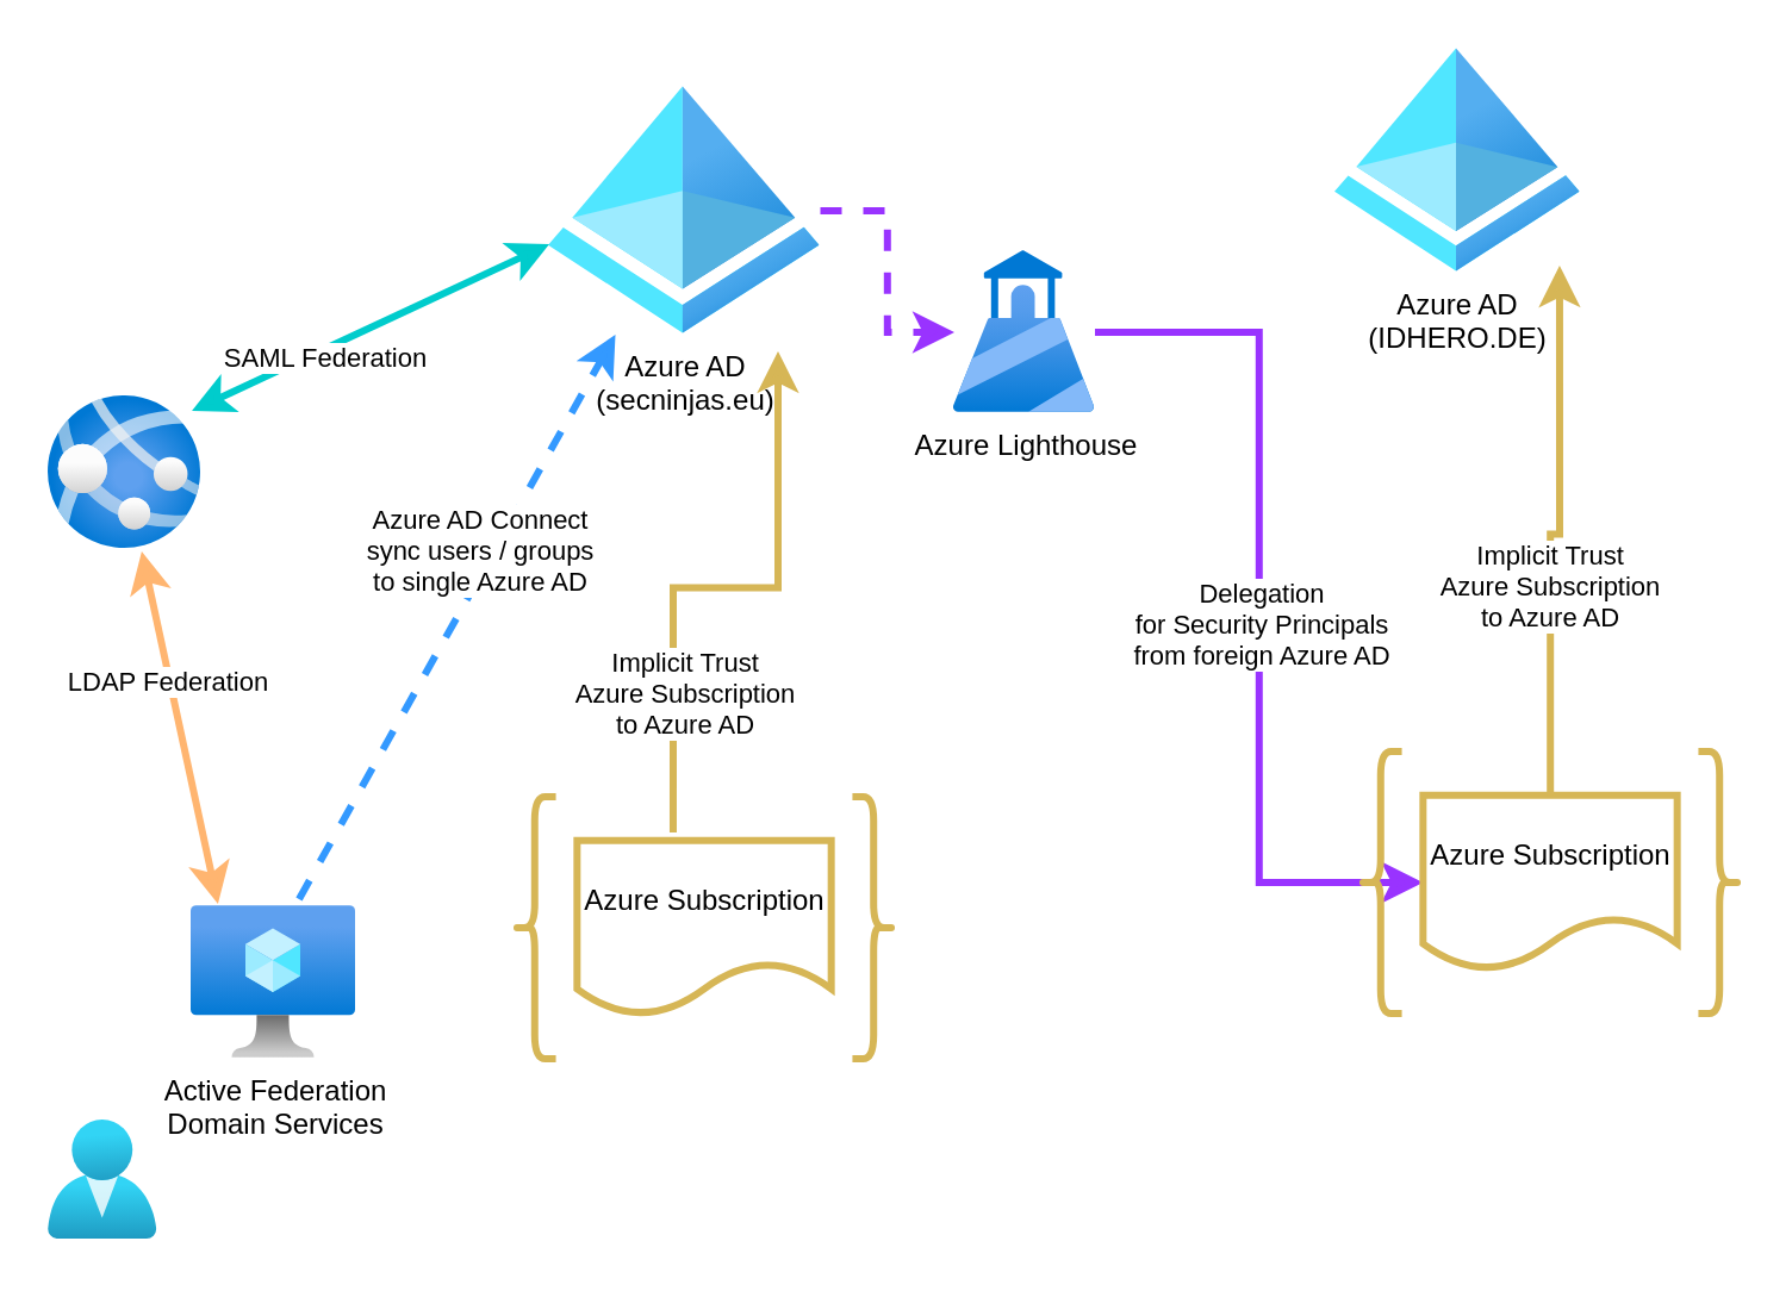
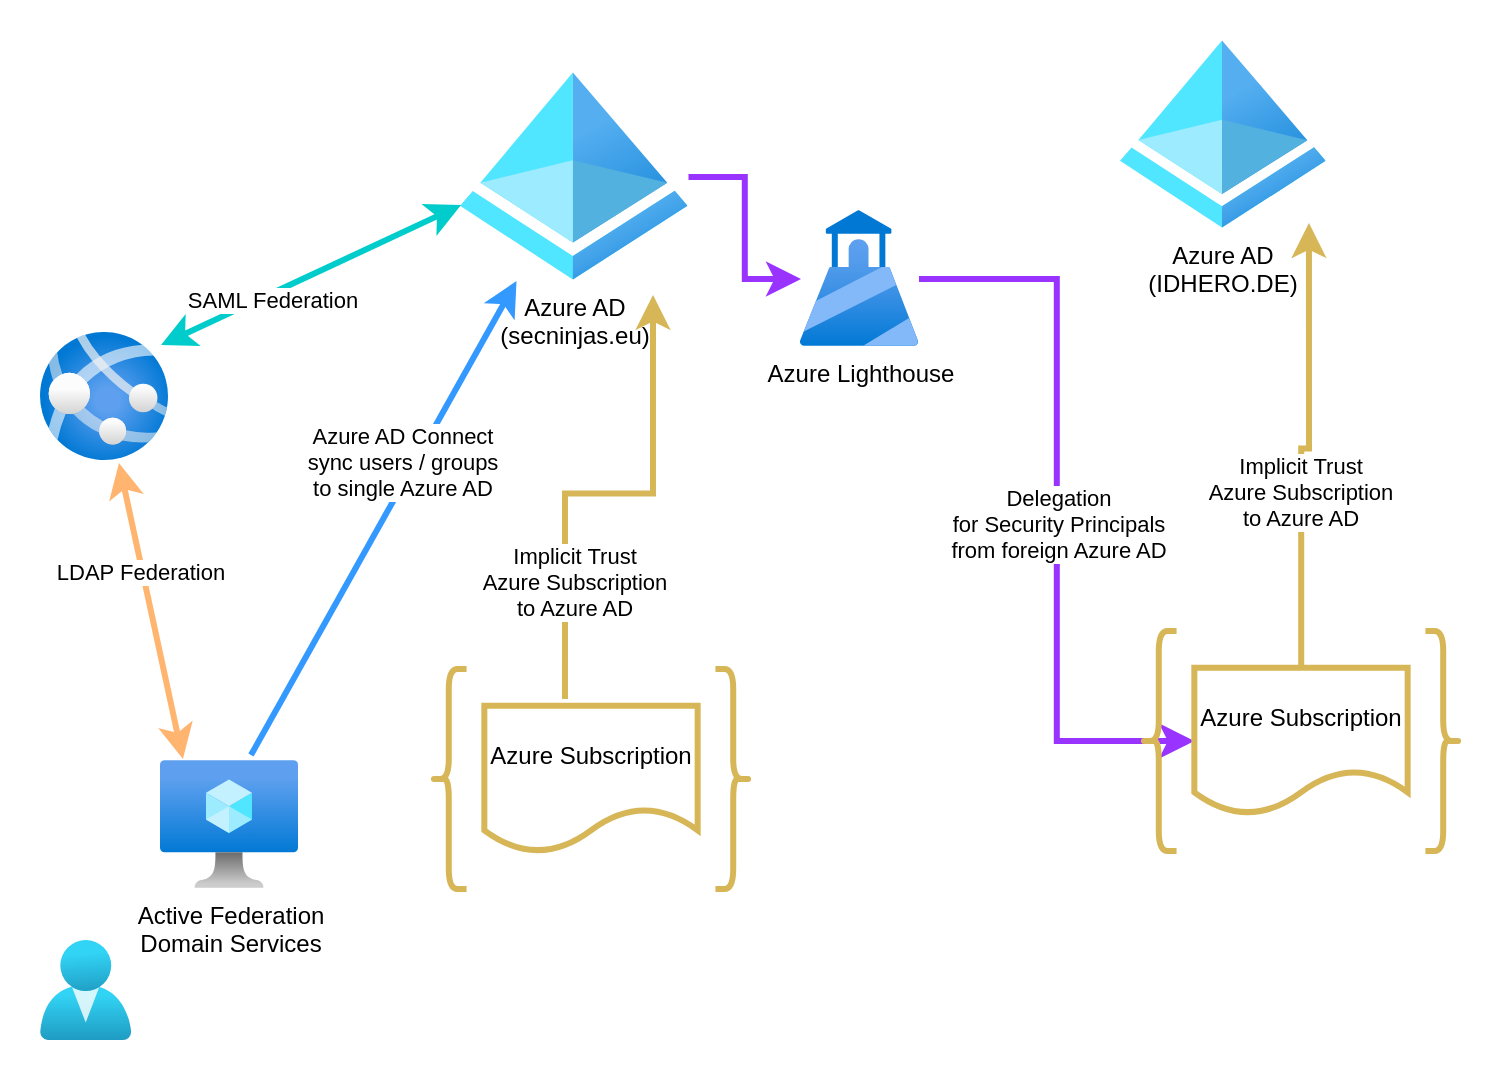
  <mxCell id="0" />
  <mxCell id="1" parent="0" />
- <mxCell id="2" style="edgeStyle=orthogonalEdgeStyle;rounded=0;orthogonalLoop=1;jettySize=auto;html=1;startArrow=none;startFill=0;endArrow=classic;endFill=1;startSize=8;endSize=8;strokeWidth=3;strokeColor=#9933FF;dashed=1;" edge="1" parent="1" source="3" target="7"><mxGeometry relative="1" as="geometry" /></mxCell>
+ <mxCell id="2" style="edgeStyle=orthogonalEdgeStyle;rounded=0;orthogonalLoop=1;jettySize=auto;html=1;startArrow=none;startFill=0;endArrow=classic;endFill=1;startSize=8;endSize=8;strokeWidth=3;strokeColor=#9933FF;" edge="1" parent="1" source="3" target="7"><mxGeometry relative="1" as="geometry" /></mxCell>
  <mxCell id="3" value="Azure AD&lt;br&gt;(secninjas.eu)" style="aspect=fixed;html=1;points=[];align=center;image;fontSize=12;image=img/lib/azure2/identity/Azure_Active_Directory.svg;" vertex="1" parent="1"><mxGeometry x="230" y="36" width="113.75" height="104" as="geometry" /></mxCell>
  <mxCell id="4" value="" style="aspect=fixed;html=1;points=[];align=center;image;fontSize=12;image=img/lib/azure2/identity/Users.svg;" vertex="1" parent="1"><mxGeometry x="20" y="470" width="45.71" height="50" as="geometry" /></mxCell>
  <mxCell id="5" style="edgeStyle=orthogonalEdgeStyle;rounded=0;orthogonalLoop=1;jettySize=auto;html=1;entryX=0;entryY=0.5;entryDx=0;entryDy=0;startArrow=none;startFill=0;endArrow=classic;endFill=1;startSize=8;endSize=8;strokeWidth=3;strokeColor=#9933FF;" edge="1" parent="1" source="7" target="18"><mxGeometry relative="1" as="geometry" /></mxCell>
  <mxCell id="6" value="Delegation&lt;br&gt;for Security Principals&lt;br&gt;from foreign Azure AD" style="edgeLabel;html=1;align=center;verticalAlign=middle;resizable=0;points=[];" vertex="1" connectable="0" parent="5"><mxGeometry x="0.625" y="-3" relative="1" as="geometry"><mxPoint y="-111" as="offset" /></mxGeometry></mxCell>
  <mxCell id="7" value="Azure Lighthouse" style="aspect=fixed;html=1;points=[];align=center;image;fontSize=12;image=img/lib/azure2/management_governance/Azure_Lighthouse.svg;" vertex="1" parent="1"><mxGeometry x="400" y="105" width="59" height="68" as="geometry" /></mxCell>
  <mxCell id="8" value="" style="aspect=fixed;html=1;points=[];align=center;image;fontSize=12;image=img/lib/azure2/compute/App_Services.svg;" vertex="1" parent="1"><mxGeometry x="20" y="166" width="64" height="64" as="geometry" /></mxCell>
  <mxCell id="9" value="Azure AD&lt;br&gt;(IDHERO.DE)" style="aspect=fixed;html=1;points=[];align=center;image;fontSize=12;image=img/lib/azure2/identity/Azure_Active_Directory.svg;" vertex="1" parent="1"><mxGeometry x="560" y="20" width="102.81" height="94" as="geometry" /></mxCell>
  <mxCell id="10" value="Active Federation&lt;br&gt;Domain Services" style="aspect=fixed;html=1;points=[];align=center;image;fontSize=12;image=img/lib/azure2/compute/Virtual_Machine.svg;" vertex="1" parent="1"><mxGeometry x="80" y="380" width="69" height="64" as="geometry" /></mxCell>
  <mxCell id="11" value="" style="endArrow=classic;startArrow=classic;html=1;exitX=0.938;exitY=0.094;exitDx=0;exitDy=0;exitPerimeter=0;entryX=0;entryY=0.635;entryDx=0;entryDy=0;entryPerimeter=0;endSize=8;startSize=8;strokeWidth=3;strokeColor=#00CCCC;" edge="1" parent="1" source="8" target="3"><mxGeometry width="50" height="50" relative="1" as="geometry"><mxPoint x="40" y="182" as="sourcePoint" /><mxPoint x="90" y="132" as="targetPoint" /><Array as="points" /></mxGeometry></mxCell>
  <mxCell id="12" value="SAML Federation" style="edgeLabel;html=1;align=center;verticalAlign=middle;resizable=0;points=[];" vertex="1" connectable="0" parent="11"><mxGeometry x="-0.269" y="-3" relative="1" as="geometry"><mxPoint as="offset" /></mxGeometry></mxCell>
  <mxCell id="13" value="" style="endArrow=classic;startArrow=classic;html=1;exitX=0.609;exitY=1.016;exitDx=0;exitDy=0;exitPerimeter=0;entryX=0.159;entryY=-0.016;entryDx=0;entryDy=0;entryPerimeter=0;endSize=8;startSize=8;strokeWidth=3;strokeColor=#FFB570;" edge="1" parent="1" source="8" target="10"><mxGeometry width="50" height="50" relative="1" as="geometry"><mxPoint x="80.002" y="282.986" as="sourcePoint" /><mxPoint x="219.97" y="209.996" as="targetPoint" /><Array as="points" /></mxGeometry></mxCell>
  <mxCell id="14" value="LDAP Federation" style="edgeLabel;html=1;align=center;verticalAlign=middle;resizable=0;points=[];" vertex="1" connectable="0" parent="13"><mxGeometry x="-0.259" y="-1" relative="1" as="geometry"><mxPoint as="offset" /></mxGeometry></mxCell>
- <mxCell id="15" value="" style="endArrow=classic;startArrow=none;html=1;exitX=0.652;exitY=-0.047;exitDx=0;exitDy=0;exitPerimeter=0;endSize=8;startSize=8;strokeWidth=3;endFill=1;startFill=0;strokeColor=#3399FF;dashed=1;" edge="1" parent="1" source="10" target="3"><mxGeometry width="50" height="50" relative="1" as="geometry"><mxPoint x="100.032" y="192.016" as="sourcePoint" /><mxPoint x="240" y="119.026" as="targetPoint" /><Array as="points" /></mxGeometry></mxCell>
+ <mxCell id="15" value="" style="endArrow=classic;startArrow=none;html=1;exitX=0.652;exitY=-0.047;exitDx=0;exitDy=0;exitPerimeter=0;endSize=8;startSize=8;strokeWidth=3;endFill=1;startFill=0;strokeColor=#3399FF;" edge="1" parent="1" source="10" target="3"><mxGeometry width="50" height="50" relative="1" as="geometry"><mxPoint x="100.032" y="192.016" as="sourcePoint" /><mxPoint x="240" y="119.026" as="targetPoint" /><Array as="points" /></mxGeometry></mxCell>
  <mxCell id="16" value="Azure AD Connect&lt;br&gt;sync users / groups&lt;br&gt;to single Azure AD" style="edgeLabel;html=1;align=center;verticalAlign=middle;resizable=0;points=[];" vertex="1" connectable="0" parent="15"><mxGeometry x="0.392" y="-2" relative="1" as="geometry"><mxPoint x="-19" y="17" as="offset" /></mxGeometry></mxCell>
  <mxCell id="17" value="" style="group" vertex="1" connectable="0" parent="1"><mxGeometry x="570" y="315" width="160" height="110" as="geometry" /></mxCell>
  <mxCell id="18" value="Azure Subscription" style="shape=document;whiteSpace=wrap;html=1;boundedLbl=1;strokeColor=#d6b656;fillColor=none;strokeWidth=3;" vertex="1" parent="17"><mxGeometry x="26.667" y="18.333" width="106.667" height="73.333" as="geometry" /></mxCell>
  <mxCell id="19" value="" style="shape=curlyBracket;whiteSpace=wrap;html=1;rounded=1;strokeColor=#d6b656;fillColor=none;strokeWidth=3;" vertex="1" parent="17"><mxGeometry width="17.778" height="110" as="geometry" /></mxCell>
  <mxCell id="20" value="" style="shape=curlyBracket;whiteSpace=wrap;html=1;rounded=1;flipH=1;strokeColor=#d6b656;fillColor=none;strokeWidth=3;" vertex="1" parent="17"><mxGeometry x="142.222" width="17.778" height="110" as="geometry" /></mxCell>
  <mxCell id="21" value="" style="group" vertex="1" connectable="0" parent="1"><mxGeometry x="215" y="334" width="160" height="110" as="geometry" /></mxCell>
  <mxCell id="22" value="Azure Subscription" style="shape=document;whiteSpace=wrap;html=1;boundedLbl=1;strokeColor=#d6b656;fillColor=none;strokeWidth=3;" vertex="1" parent="21"><mxGeometry x="26.667" y="18.333" width="106.667" height="73.333" as="geometry" /></mxCell>
  <mxCell id="23" value="" style="shape=curlyBracket;whiteSpace=wrap;html=1;rounded=1;strokeColor=#d6b656;fillColor=none;strokeWidth=3;" vertex="1" parent="21"><mxGeometry width="17.778" height="110" as="geometry" /></mxCell>
  <mxCell id="24" value="" style="shape=curlyBracket;whiteSpace=wrap;html=1;rounded=1;flipH=1;strokeColor=#d6b656;fillColor=none;strokeWidth=3;" vertex="1" parent="21"><mxGeometry x="142.222" width="17.778" height="110" as="geometry" /></mxCell>
  <mxCell id="25" style="edgeStyle=orthogonalEdgeStyle;rounded=0;orthogonalLoop=1;jettySize=auto;html=1;entryX=0.914;entryY=0.968;entryDx=0;entryDy=0;entryPerimeter=0;startArrow=none;startFill=0;endArrow=classic;endFill=1;startSize=8;endSize=8;strokeWidth=3;strokeColor=#D6B656;" edge="1" parent="1" source="18" target="9"><mxGeometry relative="1" as="geometry" /></mxCell>
  <mxCell id="26" value="Implicit Trust&lt;br&gt;Azure Subscription&lt;br&gt;to Azure AD" style="edgeLabel;html=1;align=center;verticalAlign=middle;resizable=0;points=[];" vertex="1" connectable="0" parent="25"><mxGeometry x="-0.226" y="1" relative="1" as="geometry"><mxPoint as="offset" /></mxGeometry></mxCell>
  <mxCell id="27" style="edgeStyle=orthogonalEdgeStyle;rounded=0;orthogonalLoop=1;jettySize=auto;html=1;entryX=0.844;entryY=1.067;entryDx=0;entryDy=0;entryPerimeter=0;startArrow=none;startFill=0;endArrow=classic;endFill=1;startSize=8;endSize=8;strokeWidth=3;exitX=0.378;exitY=-0.045;exitDx=0;exitDy=0;exitPerimeter=0;strokeColor=#D6B656;" edge="1" parent="1" source="22" target="3"><mxGeometry relative="1" as="geometry"><mxPoint x="330" y="230.003" as="sourcePoint" /><mxPoint x="353.968" y="7.662" as="targetPoint" /></mxGeometry></mxCell>
  <mxCell id="28" value="Implicit Trust&lt;br&gt;Azure Subscription&lt;br&gt;to Azure AD" style="edgeLabel;html=1;align=center;verticalAlign=middle;resizable=0;points=[];" vertex="1" connectable="0" parent="27"><mxGeometry x="-0.226" y="1" relative="1" as="geometry"><mxPoint x="6" y="36" as="offset" /></mxGeometry></mxCell>
